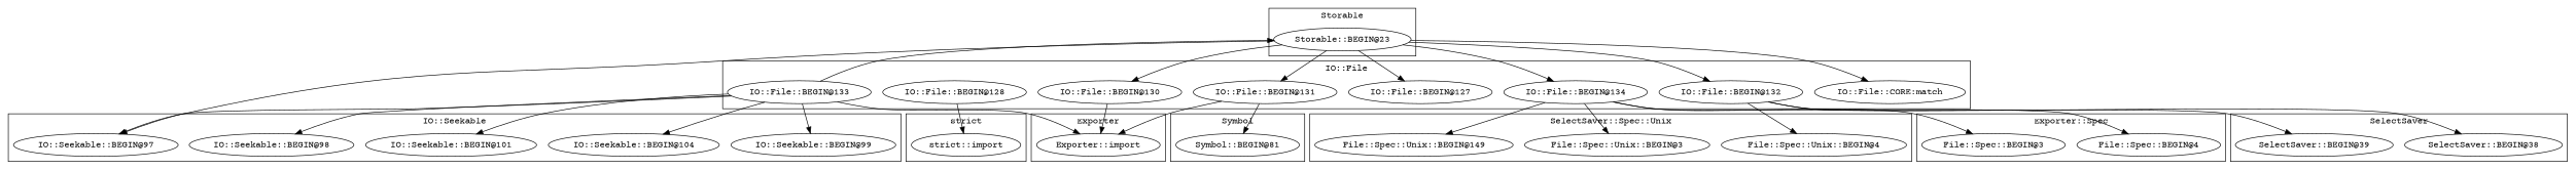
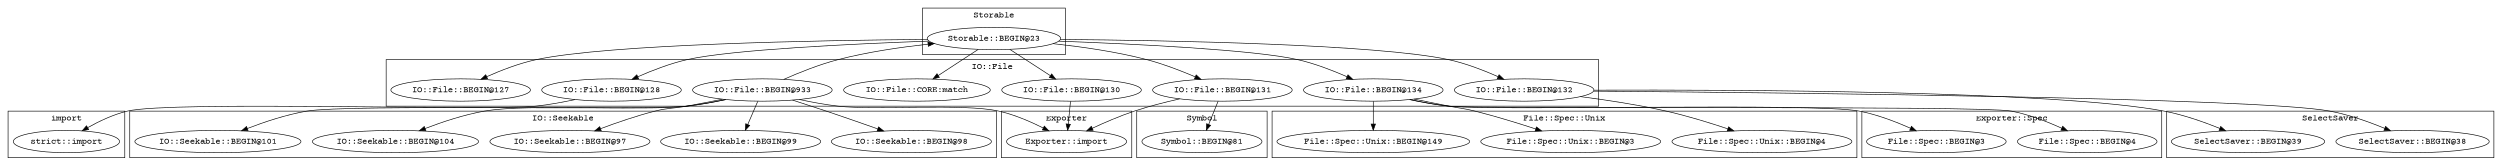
  digraph {
    fontname="Courier Prime"
    node [fontname="Courier Prime"]
    edge [fontname="Courier Prime"]
    "Symbol::BEGIN@81"
    "Storable::BEGIN@23"
    "IO::Seekable::BEGIN@98"
    "IO::Seekable::BEGIN@99"
    "IO::Seekable::BEGIN@97"
    "IO::Seekable::BEGIN@104"
    "IO::Seekable::BEGIN@101"
    "IO::File::BEGIN@128"
-   "IO::File::BEGIN@133"
+   "IO::File::BEGIN@133" [label="IO::File::BEGIN@933"]
    "IO::File::BEGIN@130"
    "IO::File::BEGIN@131"
    "IO::File::CORE:match"
    "IO::File::BEGIN@134"
    "IO::File::BEGIN@132"
    "IO::File::BEGIN@127"
    "strict::import"
    "Exporter::import"
    "SelectSaver::BEGIN@38"
    "SelectSaver::BEGIN@39"
    "File::Spec::Unix::BEGIN@4"
    "File::Spec::Unix::BEGIN@3"
    "File::Spec::Unix::BEGIN@149"
    "File::Spec::BEGIN@4"
    "File::Spec::BEGIN@3"
    subgraph cluster_1 {
      label=Symbol
      "Symbol::BEGIN@81"
    }
    subgraph cluster_2 {
      label=Storable
      "Storable::BEGIN@23"
    }
    subgraph cluster_3 {
      label="IO::Seekable"
      "IO::Seekable::BEGIN@98"
      "IO::Seekable::BEGIN@99"
      "IO::Seekable::BEGIN@97"
      "IO::Seekable::BEGIN@104"
      "IO::Seekable::BEGIN@101"
    }
    subgraph cluster_4 {
      label="IO::File"
      "IO::File::BEGIN@128"
      "IO::File::BEGIN@133"
      "IO::File::BEGIN@130"
      "IO::File::BEGIN@131"
      "IO::File::CORE:match"
      "IO::File::BEGIN@134"
      "IO::File::BEGIN@132"
      "IO::File::BEGIN@127"
    }
    subgraph cluster_5 {
-     label="strict"
+     label=import
      "strict::import"
    }
    subgraph cluster_6 {
      label=Exporter
      "Exporter::import"
    }
    subgraph cluster_7 {
      label=SelectSaver
      "SelectSaver::BEGIN@38"
      "SelectSaver::BEGIN@39"
    }
    subgraph cluster_8 {
-     label="SelectSaver::Spec::Unix"
+     label="File::Spec::Unix"
      "File::Spec::Unix::BEGIN@4"
      "File::Spec::Unix::BEGIN@3"
      "File::Spec::Unix::BEGIN@149"
    }
    subgraph cluster_9 {
      label="Exporter::Spec"
      "File::Spec::BEGIN@4"
      "File::Spec::BEGIN@3"
    }
-   "Storable::BEGIN@23" -> "IO::Seekable::BEGIN@97"
+   "Storable::BEGIN@23" -> "IO::File::BEGIN@128"
    "Storable::BEGIN@23" -> "IO::File::BEGIN@130"
    "Storable::BEGIN@23" -> "IO::File::BEGIN@131"
    "Storable::BEGIN@23" -> "IO::File::CORE:match"
    "Storable::BEGIN@23" -> "IO::File::BEGIN@134"
    "Storable::BEGIN@23" -> "IO::File::BEGIN@132"
    "Storable::BEGIN@23" -> "IO::File::BEGIN@127"
    "IO::File::BEGIN@128" -> "strict::import"
    "IO::File::BEGIN@133" -> "Storable::BEGIN@23"
    "IO::File::BEGIN@133" -> "IO::Seekable::BEGIN@98"
    "IO::File::BEGIN@133" -> "IO::Seekable::BEGIN@99"
    "IO::File::BEGIN@133" -> "IO::Seekable::BEGIN@97"
    "IO::File::BEGIN@133" -> "IO::Seekable::BEGIN@104"
    "IO::File::BEGIN@133" -> "IO::Seekable::BEGIN@101"
    "IO::File::BEGIN@133" -> "Exporter::import"
    "IO::File::BEGIN@130" -> "Exporter::import"
    "IO::File::BEGIN@131" -> "Symbol::BEGIN@81"
    "IO::File::BEGIN@131" -> "Exporter::import"
    "IO::File::BEGIN@134" -> "File::Spec::Unix::BEGIN@3"
    "IO::File::BEGIN@134" -> "File::Spec::Unix::BEGIN@149"
    "IO::File::BEGIN@134" -> "File::Spec::BEGIN@4"
    "IO::File::BEGIN@134" -> "File::Spec::BEGIN@3"
    "IO::File::BEGIN@132" -> "SelectSaver::BEGIN@38"
    "IO::File::BEGIN@132" -> "SelectSaver::BEGIN@39"
    "IO::File::BEGIN@132" -> "File::Spec::Unix::BEGIN@4"
  }
